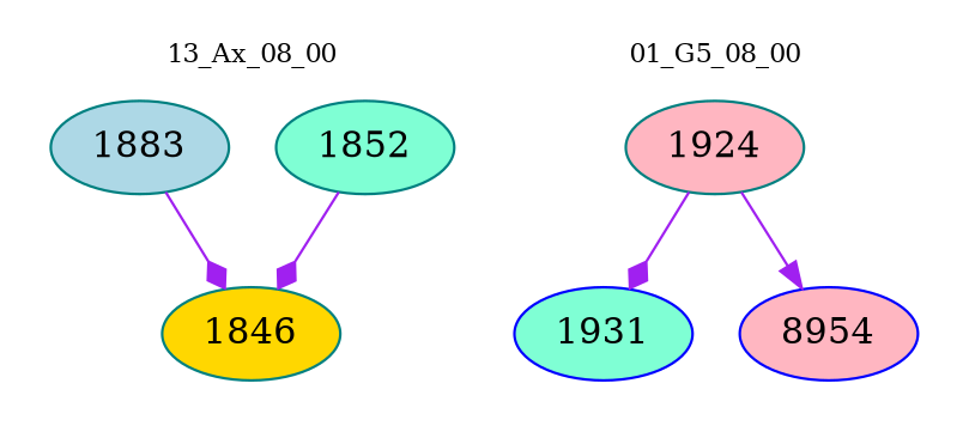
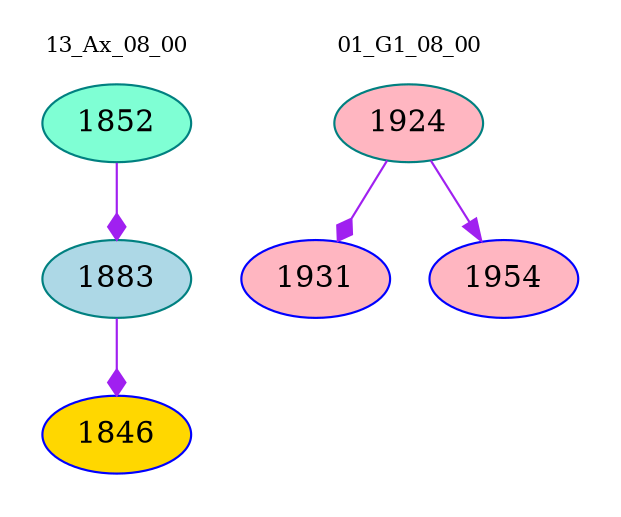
  digraph {
    node [color=teal fillcolor=aquamarine style=filled]
    edge [arrowhead=diamond color=purple]
    n1 [label=1852]
-   n2 [fillcolor=gold label=1846]
+   n2 [color=blue fillcolor=gold label=1846]
    n3 [fillcolor=lightblue label=1883]
-   n4 [color=blue label=1931]
+   n4 [color=blue fillcolor=lightpink label=1931]
    n5 [fillcolor=lightpink label=1924]
-   n6 [color=blue fillcolor=lightpink label=8954]
+   n6 [color=blue fillcolor=lightpink label=1954]
    subgraph cluster_1 {
      color=white
      fontsize=10
      label="13_Ax_08_00"
      n1
      n2
      n3
    }
    subgraph cluster_2 {
      color=white
      fontsize=10
-     label="01_G5_08_00"
+     label="01_G1_08_00"
      n4
      n5
      n6
    }
-   n1 -> n2
+   n1 -> n3
    n3 -> n2
    n5 -> n4
    n5 -> n6 [arrowhead=normal]
  }
